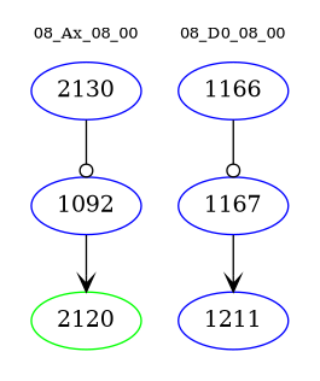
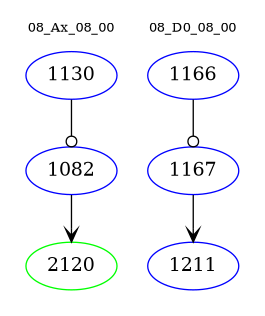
  digraph {
    node [color=blue]
    edge [arrowhead=odot color=black]
-   n1 [label=2130]
-   n2 [label=1092]
+   n1 [label=1130]
+   n2 [label=1082]
    n3 [color=green label=2120]
    n4 [label=1166]
    n5 [label=1167]
    n6 [label=1211]
    subgraph cluster_1 {
      color=white
      fontsize=10
      label="08_Ax_08_00"
      n1
      n2
      n3
    }
    subgraph cluster_2 {
      color=white
      fontsize=10
      label="08_D0_08_00"
      n4
      n5
      n6
    }
    n1 -> n2
    n2 -> n3 [arrowhead=vee]
    n4 -> n5
    n5 -> n6 [arrowhead=vee]
  }
